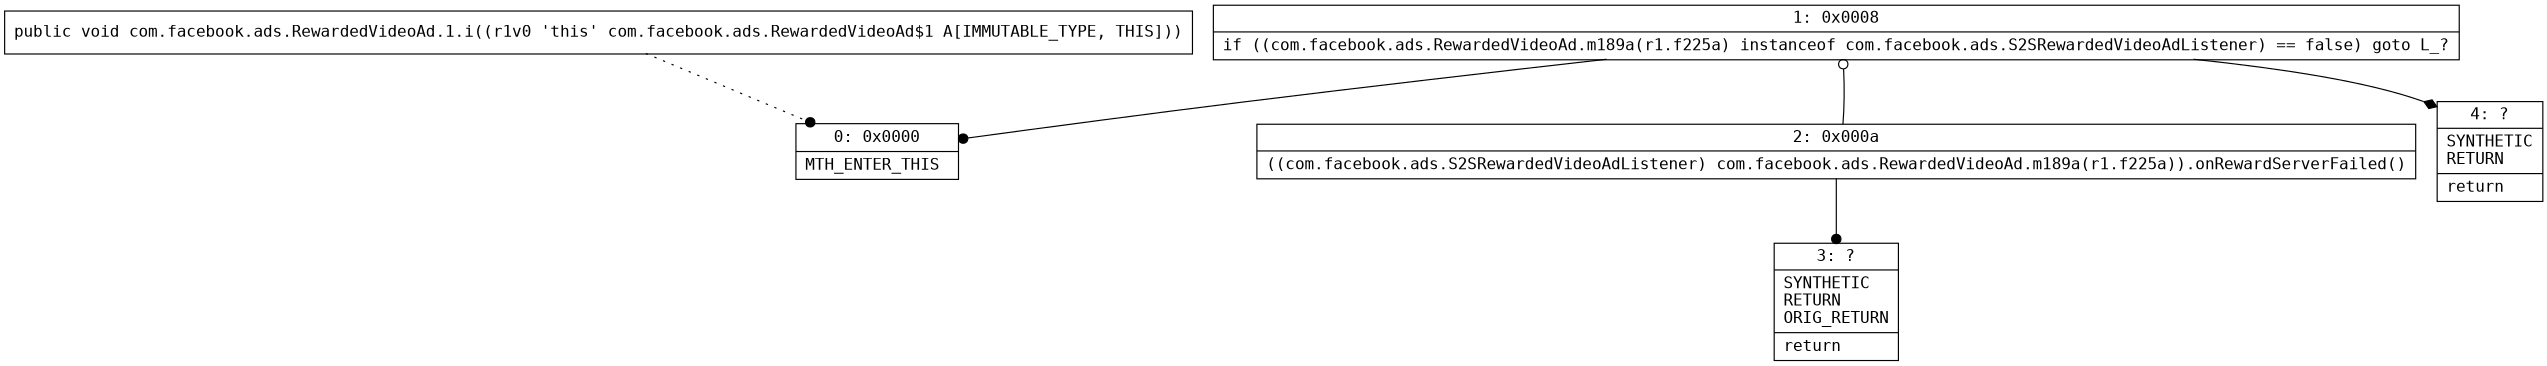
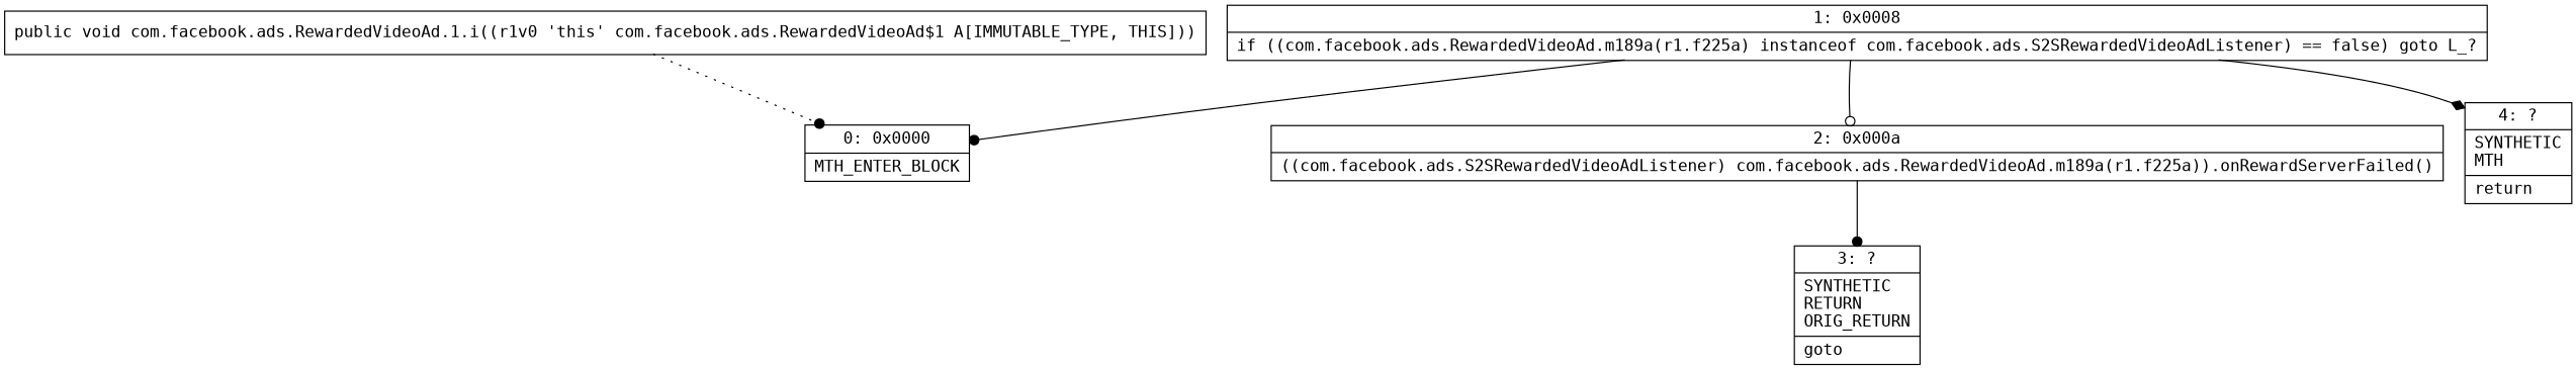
  digraph {
    fontname="DejaVu Sans Mono"
    node [fontname="DejaVu Sans Mono" shape=record]
    edge [arrowhead=dot fontname="DejaVu Sans Mono" style=solid]
-   n1 [label="{0\:\ 0x0000|MTH_ENTER_THIS\l}"]
+   n1 [label="{0\:\ 0x0000|MTH_ENTER_BLOCK\l}"]
    n2 [label="{1\:\ 0x0008|if ((com.facebook.ads.RewardedVideoAd.m189a(r1.f225a) instanceof com.facebook.ads.S2SRewardedVideoAdListener) == false) goto L_?\l}"]
    n3 [label="{2\:\ 0x000a|((com.facebook.ads.S2SRewardedVideoAdListener) com.facebook.ads.RewardedVideoAd.m189a(r1.f225a)).onRewardServerFailed()\l}"]
-   n4 [label="{4\:\ ?|SYNTHETIC\lRETURN\l|return\l}"]
-   n5 [label="{3\:\ ?|SYNTHETIC\lRETURN\lORIG_RETURN\l|return\l}"]
+   n4 [label="{4\:\ ?|SYNTHETIC\lMTH\l|return\l}"]
+   n5 [label="{3\:\ ?|SYNTHETIC\lRETURN\lORIG_RETURN\l|goto\l}"]
    n6 [label="{public void com.facebook.ads.RewardedVideoAd.1.i((r1v0 'this' com.facebook.ads.RewardedVideoAd$1 A[IMMUTABLE_TYPE, THIS])) }"]
    n2 -> n1
-   n3 -> n2 [arrowhead=odot]
+   n2 -> n3 [arrowhead=odot]
    n2 -> n4 [arrowhead=diamond]
    n3 -> n5
    n6 -> n1 [style=dotted]
  }
